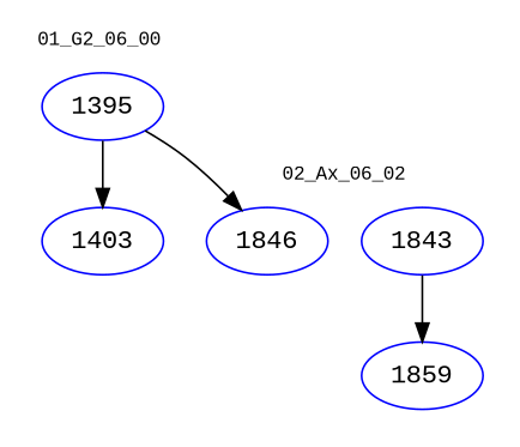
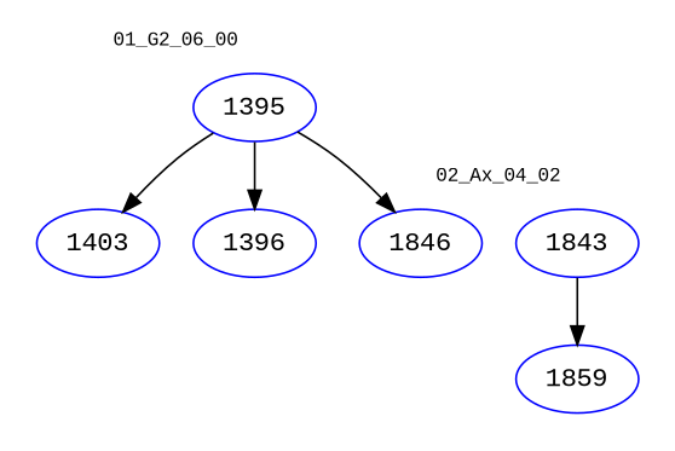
  digraph {
    fontname="Liberation Mono"
    node [color=blue fontname="Liberation Mono"]
    edge [color=black fontname="Liberation Mono"]
    n1 [label=1843]
    n2 [label=1846]
    n3 [label=1859]
    n4 [label=1395]
    n5 [label=1403]
+   n6 [label=1396]
    subgraph cluster_1 {
      color=white
      fontsize=10
-     label="02_Ax_06_02"
+     label="02_Ax_04_02"
      n1
      n2
      n3
    }
    subgraph cluster_2 {
      color=white
      fontsize=10
      label="01_G2_06_00"
      n4
      n5
+     n6
    }
    n1 -> n3
    n4 -> n2
    n4 -> n5
+   n4 -> n6
  }
